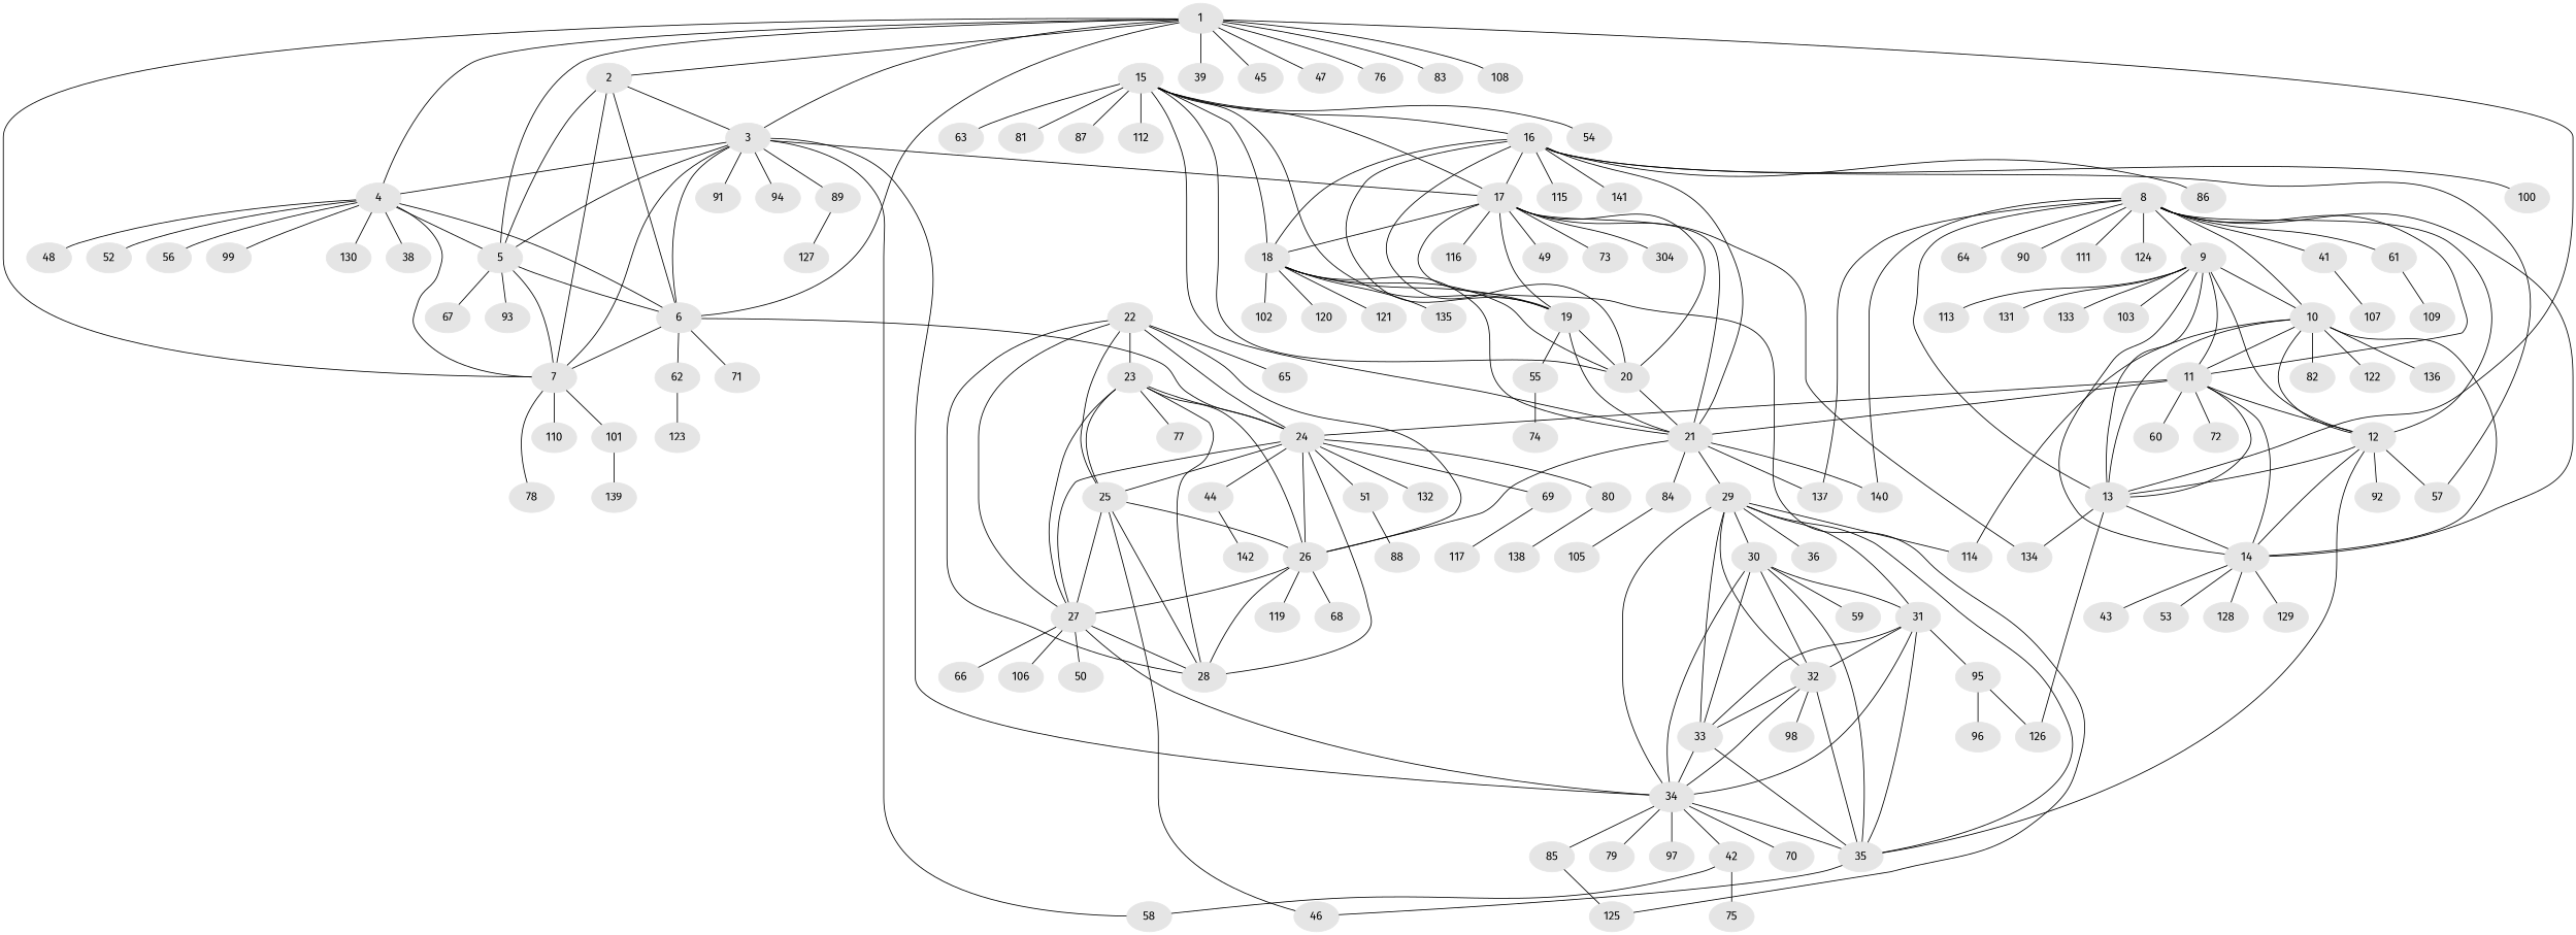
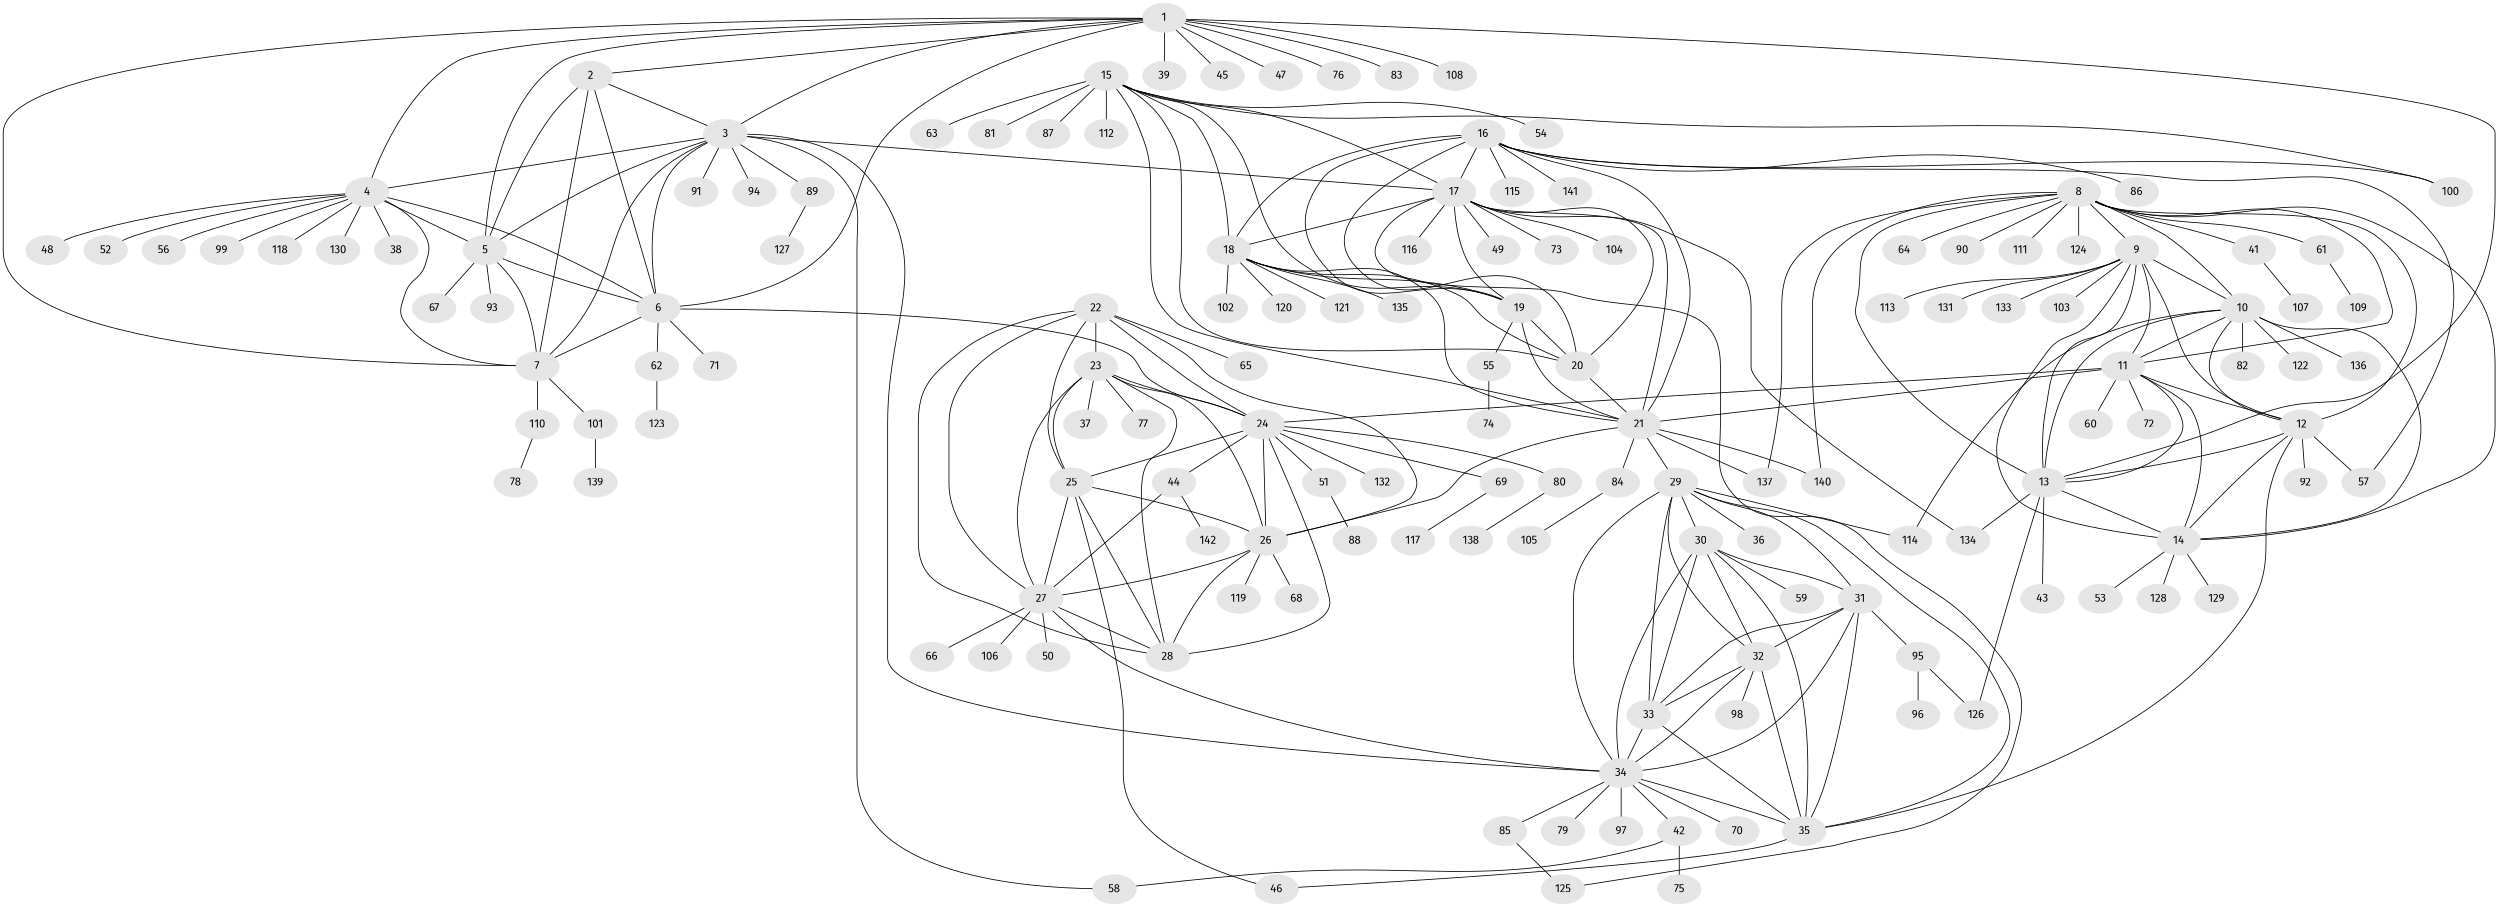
  graph {
    fontname="Fira Sans"
    node [color=gray90 fontname="Fira Sans" style=filled]
    edge [fontname="Fira Sans"]
    1
    2
    3
    4
    5
    6
    7
    13
    39
    45
    47
    76
    83
    108
    17
    34
    58
    89
    91
    94
    38
    48
    52
    56
    99
+   118
    130
    67
    93
    24
    62
    71
    78
    101
    110
    14
    126
    134
    21
    18
    19
    20
    49
    73
-   104 [label=304]
+   104
    116
    125
    35
    42
    70
    79
    85
    97
    127
    26
    25
    27
    28
    44
    51
    69
    80
    132
    123
    139
    8
    9
    10
    11
    12
    41
    61
    64
    90
    111
    124
    137
    140
    103
    113
    131
    133
    82
    114
    122
    136
    60
    72
    57
    92
    43
    53
    128
    129
    107
    109
    29
    84
    46
    15
    16
    54
    63
    81
    87
    112
    86
    100
    115
    141
    102
    120
    121
    135
    55
    74
    68
    119
    30
    31
    32
    33
    36
    105
    22
    23
    65
+   37
    77
    50
    66
    106
    142
    88
    117
    138
    59
    95
    98
    96
    75
    1 -- 2
    1 -- 3
    1 -- 4
    1 -- 5
    1 -- 6
    1 -- 7
    1 -- 13
    1 -- 39
    1 -- 45
    1 -- 47
    1 -- 76
    1 -- 83
    1 -- 108
    2 -- 3
    2 -- 5
    2 -- 6
    2 -- 7
    3 -- 4
    3 -- 5
    3 -- 6
    3 -- 7
    3 -- 17
    3 -- 34
    3 -- 58
    3 -- 89
    3 -- 91
    3 -- 94
    4 -- 5
    4 -- 6
    4 -- 7
    4 -- 38
    4 -- 48
    4 -- 52
    4 -- 56
    4 -- 99
+   4 -- 118
    4 -- 130
    5 -- 6
    5 -- 7
    5 -- 67
    5 -- 93
    6 -- 7
    6 -- 24
    6 -- 62
    6 -- 71
-   7 -- 78
+   110 -- 78
    7 -- 101
    7 -- 110
    13 -- 14
    13 -- 126
    13 -- 134
    17 -- 134
    17 -- 21
    17 -- 18
    17 -- 19
    17 -- 20
    17 -- 49
    17 -- 73
    17 -- 104
    17 -- 116
    17 -- 125
    34 -- 35
    34 -- 42
    34 -- 70
    34 -- 79
    34 -- 85
    34 -- 97
    89 -- 127
    24 -- 26
    24 -- 25
-   24 -- 27
+   44 -- 27
    24 -- 28
    24 -- 44
    24 -- 51
    24 -- 69
    24 -- 80
    24 -- 132
    62 -- 123
    101 -- 139
-   14 -- 43
+   13 -- 43
    14 -- 53
    14 -- 128
    14 -- 129
    21 -- 26
    21 -- 137
    21 -- 140
    21 -- 29
    21 -- 84
    18 -- 21
    18 -- 19
    18 -- 20
    18 -- 102
    18 -- 120
    18 -- 121
    18 -- 135
    19 -- 21
    19 -- 20
    19 -- 55
    20 -- 21
    35 -- 46
    42 -- 58
    42 -- 75
    85 -- 125
    26 -- 27
    26 -- 28
    26 -- 68
    26 -- 119
    25 -- 26
    25 -- 27
    25 -- 28
    25 -- 46
    27 -- 34
    27 -- 28
    27 -- 50
    27 -- 66
    27 -- 106
    44 -- 142
    51 -- 88
    69 -- 117
    80 -- 138
    8 -- 13
    8 -- 14
    8 -- 9
    8 -- 10
    8 -- 11
    8 -- 12
    8 -- 41
    8 -- 61
    8 -- 64
    8 -- 90
    8 -- 111
    8 -- 124
    8 -- 137
    8 -- 140
    9 -- 13
    9 -- 14
    9 -- 10
    9 -- 11
    9 -- 12
    9 -- 103
    9 -- 113
    9 -- 131
    9 -- 133
    10 -- 13
    10 -- 14
    10 -- 11
    10 -- 12
    10 -- 82
    10 -- 114
    10 -- 122
    10 -- 136
    11 -- 13
    11 -- 24
    11 -- 14
    11 -- 21
    11 -- 12
    11 -- 60
    11 -- 72
    12 -- 13
    12 -- 14
    12 -- 35
    12 -- 57
    12 -- 92
    41 -- 107
    61 -- 109
    29 -- 34
    29 -- 35
    29 -- 114
    29 -- 30
    29 -- 31
    29 -- 32
    29 -- 33
    29 -- 36
    84 -- 105
    15 -- 17
    15 -- 21
    15 -- 18
    15 -- 19
    15 -- 20
-   15 -- 16
+   15 -- 100
    15 -- 54
    15 -- 63
    15 -- 81
    15 -- 87
    15 -- 112
    16 -- 17
    16 -- 21
    16 -- 18
    16 -- 19
    16 -- 20
    16 -- 57
    16 -- 86
    16 -- 100
    16 -- 115
    16 -- 141
    55 -- 74
    30 -- 34
    30 -- 35
    30 -- 31
    30 -- 32
    30 -- 33
    30 -- 59
    31 -- 34
    31 -- 35
    31 -- 32
    31 -- 33
    31 -- 95
    32 -- 34
    32 -- 35
    32 -- 33
    32 -- 98
    33 -- 34
    33 -- 35
    22 -- 24
    22 -- 26
    22 -- 25
    22 -- 27
    22 -- 28
    22 -- 23
    22 -- 65
    23 -- 24
    23 -- 26
    23 -- 25
    23 -- 27
    23 -- 28
+   23 -- 37
    23 -- 77
    95 -- 126
    95 -- 96
  }
